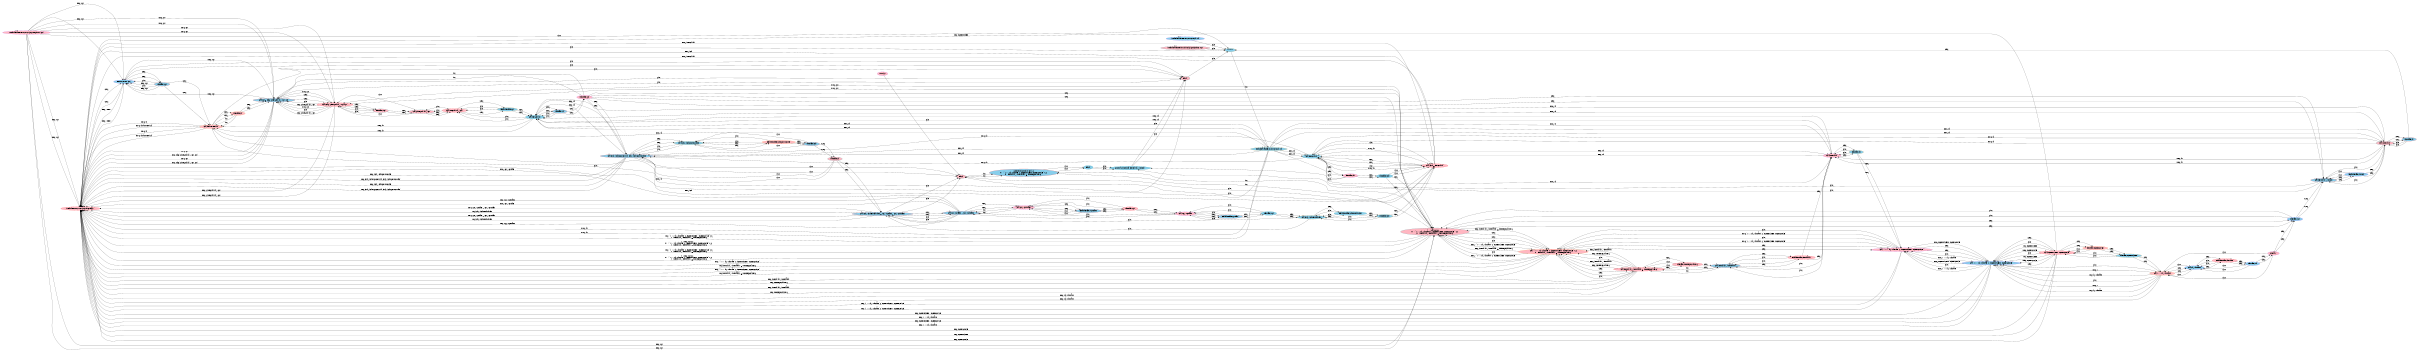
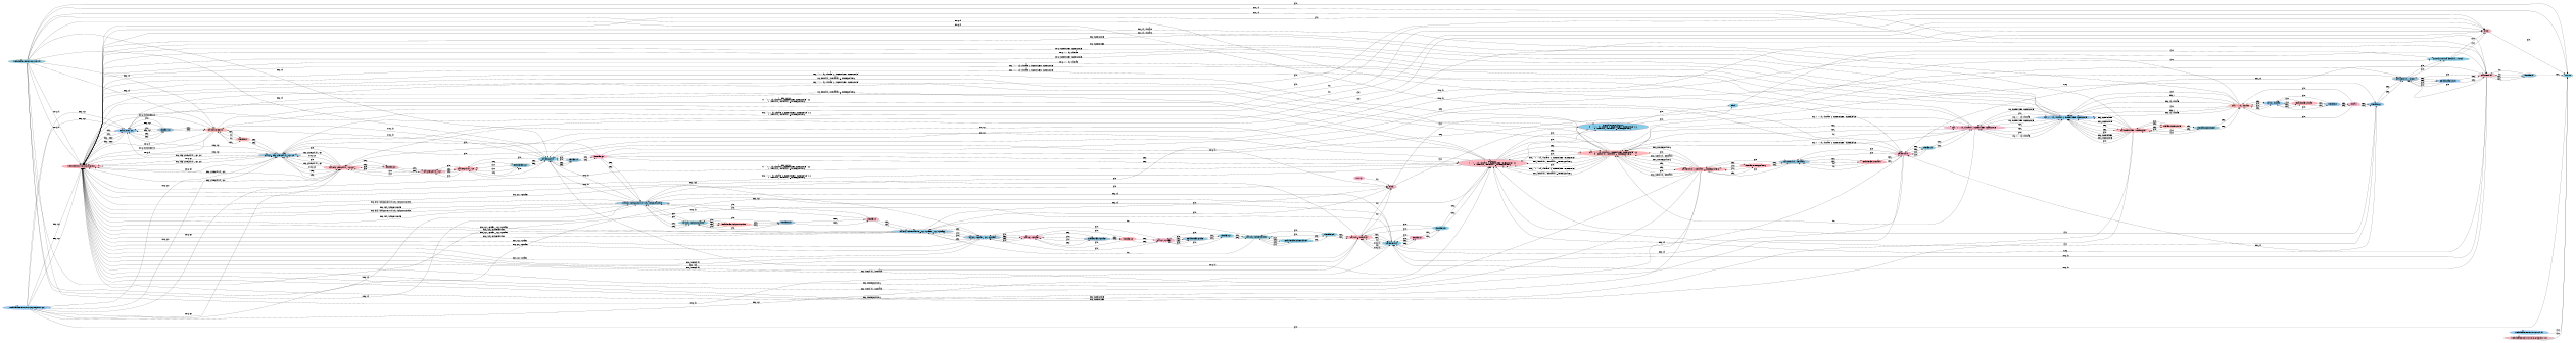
  digraph {
    rankdir=LR
    node [color=red fillcolor=skyblue style=filled]
    edge [arrowhead=box]
    n1 [fillcolor=lightpink label="(MethodReturn,struct ipv6_txoptions *)"]
    n2 [color=purple label="(Return,return opt;)"]
    1000100 [color=darkorange]
    n4 [color=teal fillcolor=lightpink label="(Block,)"]
    n5 [label="(Identifier,opt)"]
    n6 [color=darkorange label="(MethodParameterIn,struct sock *sk)"]
    n7 [label="(Call,icsk->icsk_sync_mss(sk, icsk->icsk_pmtu_cookie))"]
    n8 [color=teal label="(Call,inet6_sk(sk))"]
    n9 [color=darkorange fillcolor=lightpink label="(Call,sk_dst_reset(sk))"]
    n10 [color=teal fillcolor=lightpink label="(Call,inet_sk(sk))"]
    n11 [color=purple fillcolor=lightpink label="(Call,inet_sk(sk))"]
    n12 [color=teal label="(Call,inet_csk(sk))"]
    n13 [color=darkorange label="(Call,icsk->icsk_pmtu_cookie)"]
    n14 [color=teal fillcolor=lightpink label="(Block,)"]
    n15 [fillcolor=lightpink label="(Call,inet6_sk(sk)->opt)"]
    n16 [label="(Identifier,sk)"]
    n17 [color=darkorange fillcolor=lightpink label="(Identifier,sk)"]
    n18 [label="(Call,inet_sk(sk)->is_icsk)"]
    n19 [label="(Identifier,sk)"]
    n20 [color=darkorange label="(Identifier,sk)"]
    n21 [label="(Call,inet_sk(sk)->inet_daddr)"]
    n22 [fillcolor=lightpink label="(Call,*icsk = inet_csk(sk))"]
    n23 [color=purple fillcolor=lightpink label="(Identifier,sk)"]
    n24 [color=purple label="(MethodParameterOut,struct sock *sk)"]
    n25 [color=teal fillcolor=lightpink label="(Identifier,sk)"]
    n26 [label="(Call,icsk->icsk_ext_hdr_len = opt->opt_flen + opt->opt_nflen)"]
    n27 [label="(Call,opt->opt_flen + opt->opt_nflen)"]
    n28 [color=darkorange fillcolor=lightpink label="(FieldIdentifier,icsk_pmtu_cookie)"]
    n29 [label="(Identifier,icsk)"]
    n30 [label="(ControlStructure,if (opt &&\n\t\t    !((1 << sk->sk_state) & (TCPF_LISTEN | TCPF_CLOSE)) &&\n\t\t    inet_sk(sk)->inet_daddr != LOOPBACK4_IPV6))"]
    n31 [label="(Call,opt = xchg(&inet6_sk(sk)->opt, opt))"]
    n32 [fillcolor=lightpink label="(Call,xchg(&inet6_sk(sk)->opt, opt))"]
    n33 [color=teal fillcolor=lightpink label="(Identifier,opt)"]
    n34 [color=purple fillcolor=lightpink label="(Identifier,opt)"]
    n35 [color=teal fillcolor=lightpink label="(Call,opt &&\n\t\t    !((1 << sk->sk_state) & (TCPF_LISTEN | TCPF_CLOSE)) &&\n\t\t    inet_sk(sk)->inet_daddr != LOOPBACK4_IPV6)"]
    n36 [color=teal label="(ControlStructure,if (inet_sk(sk)->is_icsk))"]
    n37 [color=purple label="(FieldIdentifier,is_icsk)"]
    n38 [color=purple label="(Identifier,opt)"]
    n39 [color=darkorange fillcolor=lightpink label="(Call,!((1 << sk->sk_state) & (TCPF_LISTEN | TCPF_CLOSE)) &&\n\t\t    inet_sk(sk)->inet_daddr != LOOPBACK4_IPV6)"]
    n40 [color=teal fillcolor=lightpink label="(Call,&inet6_sk(sk)->opt)"]
    n41 [color=darkorange label="(FieldIdentifier,opt)"]
-   n42 [color=purple fillcolor=lightpink label="(MethodParameterIn,struct ipv6_txoptions *opt)"]
+   n42 [color=purple label="(MethodParameterIn,struct ipv6_txoptions *opt)"]
    n43 [color=teal fillcolor=lightpink label="(MethodParameterOut,struct ipv6_txoptions *opt)"]
    n44 [color=teal label="(Block,)"]
    n45 [color=purple fillcolor=lightpink label="(Call,!((1 << sk->sk_state) & (TCPF_LISTEN | TCPF_CLOSE)))"]
    n46 [fillcolor=lightpink label="(Call,inet_sk(sk)->inet_daddr != LOOPBACK4_IPV6)"]
    n47 [color=purple label="(Call,sk->sk_state)"]
    n48 [fillcolor=lightpink label="(FieldIdentifier,sk_state)"]
    n49 [color=darkorange fillcolor=lightpink label="(Call,1 << sk->sk_state)"]
    n50 [color=purple label="(Identifier,sk)"]
    n51 [color=purple label="(Call,(1 << sk->sk_state) & (TCPF_LISTEN | TCPF_CLOSE))"]
    n52 [color=purple fillcolor=lightpink label="(Literal,1)"]
    n53 [fillcolor=lightpink label="(Call,TCPF_LISTEN | TCPF_CLOSE)"]
    n54 [color=darkorange fillcolor=lightpink label="(Identifier,TCPF_CLOSE)"]
    n55 [color=darkorange label="(Identifier,TCPF_LISTEN)"]
    n56 [fillcolor=lightpink label="(Identifier,LOOPBACK4_IPV6)"]
    n57 [fillcolor=lightpink label="(FieldIdentifier,inet_daddr)"]
    n58 [color=teal label="(Identifier,icsk)"]
    n59 [color=purple fillcolor=lightpink label="(Call,opt->opt_nflen)"]
    n60 [label="(FieldIdentifier,opt_nflen)"]
    n61 [color=purple fillcolor=lightpink label="(Call,opt->opt_flen)"]
    n62 [label="(FieldIdentifier,opt_flen)"]
    n63 [color=teal label="(Identifier,opt)"]
    n64 [color=darkorange label="(Call,icsk->icsk_ext_hdr_len)"]
    n65 [color=teal label="(FieldIdentifier,icsk_ext_hdr_len)"]
    n66 [color=darkorange label="(Identifier,icsk)"]
    n67 [fillcolor=lightpink label="(Identifier,opt)"]
    1000131 [color=purple fillcolor=lightpink]
    n1 -> n2 [arrowhead=diamond label="CFG: "]
    n1 -> n2 [label="CFG: "]
    n1 -> 1000100 [arrowhead=diamond label="AST: "]
    n2 -> n1 [arrowhead=diamond label="DDG: <RET>"]
    n2 -> n1 [arrowhead=diamond label="DDG: <RET>"]
    n2 -> n4 [label="AST: "]
    n2 -> n4 [label="AST: "]
    n2 -> n5 [label="CFG: "]
    n2 -> n5 [label="CFG: "]
    n4 -> 1000100 [label="AST: "]
    n5 -> n2 [label="AST: "]
    n5 -> n2 [arrowhead=diamond label="DDG: opt"]
    n5 -> n2 [label="AST: "]
    n5 -> n2 [label="DDG: opt"]
    n5 -> n9 [arrowhead=diamond label="CFG: "]
    n5 -> n9 [label="CFG: "]
    n6 -> n1 [label="DDG: sk"]
    n6 -> n1 [label="DDG: sk"]
-   1000100 -> n6 [label="AST: "]
+   n6 -> 1000100 [label="AST: "]
    n6 -> n7 [arrowhead=diamond label="DDG: sk"]
    n6 -> n7 [arrowhead=diamond label="DDG: sk"]
    n6 -> n8 [arrowhead=diamond label="DDG: sk"]
    n6 -> n8 [label="DDG: sk"]
    n6 -> n9 [label="DDG: sk"]
    n6 -> n9 [arrowhead=diamond label="DDG: sk"]
    n6 -> n10 [label="DDG: sk"]
    n6 -> n10 [arrowhead=diamond label="DDG: sk"]
    n6 -> n11 [label="DDG: sk"]
    n6 -> n11 [label="DDG: sk"]
    n6 -> n12 [label="DDG: sk"]
    n6 -> n12 [label="DDG: sk"]
    n7 -> n1 [label="DDG: icsk->icsk_pmtu_cookie"]
    n7 -> n1 [arrowhead=diamond label="DDG: icsk->icsk_sync_mss(sk, icsk->icsk_pmtu_cookie)"]
    n7 -> n1 [label="DDG: icsk->icsk_pmtu_cookie"]
    n7 -> n1 [label="DDG: icsk->icsk_sync_mss(sk, icsk->icsk_pmtu_cookie)"]
    n7 -> n8 [label="DDG: sk"]
    n7 -> n8 [arrowhead=diamond label="DDG: sk"]
    n7 -> n13 [label="CFG: "]
    n7 -> n13 [arrowhead=diamond label="CFG: "]
    n7 -> n14 [label="AST: "]
    n7 -> n14 [label="AST: "]
    n8 -> n9 [arrowhead=diamond label="DDG: sk"]
    n8 -> n9 [arrowhead=diamond label="DDG: sk"]
    n8 -> n15 [label="AST: "]
    n8 -> n15 [label="AST: "]
    n8 -> n16 [label="CFG: "]
    n8 -> n16 [label="CFG: "]
    n9 -> n1 [arrowhead=diamond label="DDG: sk"]
    n9 -> n1 [label="DDG: sk_dst_reset(sk)"]
    n9 -> n1 [arrowhead=diamond label="DDG: sk"]
    n9 -> n1 [arrowhead=diamond label="DDG: sk_dst_reset(sk)"]
    n9 -> n4 [label="AST: "]
    n9 -> n4 [arrowhead=diamond label="AST: "]
    n9 -> n17 [arrowhead=diamond label="CFG: "]
    n9 -> n17 [label="CFG: "]
    n10 -> n8 [arrowhead=diamond label="DDG: sk"]
    n10 -> n8 [arrowhead=diamond label="DDG: sk"]
    n10 -> n11 [arrowhead=diamond label="DDG: sk"]
    n10 -> n11 [label="DDG: sk"]
    n10 -> n12 [label="DDG: sk"]
    n10 -> n12 [arrowhead=diamond label="DDG: sk"]
    n10 -> n18 [arrowhead=diamond label="AST: "]
    n10 -> n18 [label="AST: "]
    n10 -> n19 [arrowhead=diamond label="CFG: "]
    n10 -> n19 [arrowhead=diamond label="CFG: "]
    n11 -> n8 [arrowhead=diamond label="DDG: sk"]
    n11 -> n8 [arrowhead=diamond label="DDG: sk"]
    n11 -> n12 [arrowhead=diamond label="DDG: sk"]
    n11 -> n12 [arrowhead=diamond label="DDG: sk"]
    n11 -> n20 [arrowhead=diamond label="CFG: "]
    n11 -> n20 [label="CFG: "]
    n11 -> n21 [label="AST: "]
    n11 -> n21 [label="AST: "]
    n12 -> n7 [label="DDG: sk"]
    n12 -> n7 [arrowhead=diamond label="DDG: sk"]
    n12 -> n22 [arrowhead=diamond label="AST: "]
    n12 -> n22 [label="DDG: sk"]
    n12 -> n22 [arrowhead=diamond label="AST: "]
    n12 -> n22 [label="DDG: sk"]
    n12 -> n23 [arrowhead=diamond label="CFG: "]
    n12 -> n23 [label="CFG: "]
    n13 -> n7 [arrowhead=diamond label="AST: "]
    n13 -> n7 [label="AST: "]
    n13 -> n28 [label="CFG: "]
    n13 -> n28 [label="CFG: "]
    n14 -> n30 [label="AST: "]
    n14 -> n30 [label="AST: "]
    n15 -> n40 [label="AST: "]
    n15 -> n40 [label="AST: "]
    n15 -> n41 [arrowhead=diamond label="CFG: "]
    n15 -> n41 [arrowhead=diamond label="CFG: "]
    n16 -> n8 [arrowhead=diamond label="AST: "]
    n16 -> n8 [arrowhead=diamond label="AST: "]
    n16 -> n34 [arrowhead=diamond label="CFG: "]
    n16 -> n34 [label="CFG: "]
    n17 -> n9 [arrowhead=diamond label="AST: "]
    n17 -> n9 [label="AST: "]
    n17 -> n31 [arrowhead=diamond label="CFG: "]
    n17 -> n31 [arrowhead=diamond label="CFG: "]
    n18 -> n36 [arrowhead=diamond label="AST: "]
    n18 -> n36 [label="AST: "]
    n18 -> n37 [arrowhead=diamond label="CFG: "]
    n18 -> n37 [arrowhead=diamond label="CFG: "]
    n19 -> 1000100 [label="CFG: "]
    n19 -> n10 [arrowhead=diamond label="AST: "]
    n19 -> n10 [label="AST: "]
    n20 -> n11 [label="AST: "]
    n20 -> n11 [arrowhead=diamond label="AST: "]
    n20 -> n45 [arrowhead=diamond label="CFG: "]
    n20 -> n45 [arrowhead=diamond label="CFG: "]
    n21 -> n46 [label="AST: "]
    n21 -> n46 [arrowhead=diamond label="AST: "]
    n21 -> n57 [arrowhead=diamond label="CFG: "]
    n21 -> n57 [label="CFG: "]
    n22 -> n1 [arrowhead=diamond label="DDG: inet_csk(sk)"]
    n22 -> n1 [arrowhead=diamond label="DDG: icsk"]
    n22 -> n1 [arrowhead=diamond label="DDG: inet_csk(sk)"]
    n22 -> n1 [label="DDG: icsk"]
    n22 -> n12 [label="CFG: "]
    n22 -> n12 [arrowhead=diamond label="CFG: "]
    n22 -> n14 [label="AST: "]
    n22 -> n14 [label="AST: "]
    n23 -> n12 [arrowhead=diamond label="AST: "]
    n23 -> n12 [label="AST: "]
    n23 -> n58 [arrowhead=diamond label="CFG: "]
    n23 -> n58 [arrowhead=diamond label="CFG: "]
    n24 -> 1000100 [arrowhead=diamond label="AST: "]
    n25 -> n7 [label="AST: "]
    n25 -> n7 [arrowhead=diamond label="AST: "]
    n25 -> n26 [label="CFG: "]
    n25 -> n26 [arrowhead=diamond label="CFG: "]
    n26 -> n1 [label="DDG: opt->opt_flen + opt->opt_nflen"]
    n26 -> n1 [label="DDG: icsk->icsk_ext_hdr_len"]
    n26 -> n1 [arrowhead=diamond label="DDG: opt->opt_flen + opt->opt_nflen"]
    n26 -> n1 [label="DDG: icsk->icsk_ext_hdr_len"]
    n26 -> n14 [label="AST: "]
    n26 -> n14 [label="AST: "]
    n26 -> n27 [arrowhead=diamond label="CFG: "]
    n26 -> n27 [label="CFG: "]
    n27 -> n1 [label="DDG: opt->opt_flen"]
    n27 -> n1 [label="DDG: opt->opt_nflen"]
    n27 -> n1 [label="DDG: opt->opt_flen"]
    n27 -> n1 [label="DDG: opt->opt_nflen"]
    n27 -> n26 [label="AST: "]
    n27 -> n26 [arrowhead=diamond label="AST: "]
    n27 -> n59 [label="CFG: "]
    n27 -> n59 [arrowhead=diamond label="CFG: "]
    n28 -> n13 [arrowhead=diamond label="AST: "]
    n28 -> n13 [label="AST: "]
    n28 -> n29 [label="CFG: "]
    n28 -> n29 [label="CFG: "]
    n29 -> n13 [label="AST: "]
    n29 -> n13 [arrowhead=diamond label="AST: "]
    n29 -> n25 [arrowhead=diamond label="CFG: "]
    n29 -> n25 [label="CFG: "]
    n30 -> n44 [arrowhead=diamond label="AST: "]
    n30 -> n44 [arrowhead=diamond label="AST: "]
    n31 -> n1 [arrowhead=diamond label="DDG: opt"]
    n31 -> n1 [arrowhead=diamond label="DDG: xchg(&inet6_sk(sk)->opt, opt)"]
    n31 -> n1 [label="DDG: opt"]
    n31 -> n1 [arrowhead=diamond label="DDG: xchg(&inet6_sk(sk)->opt, opt)"]
    n31 -> n2 [label="DDG: opt"]
    n31 -> n2 [arrowhead=diamond label="DDG: opt"]
    n31 -> n4 [arrowhead=diamond label="AST: "]
    n31 -> n4 [label="AST: "]
    n31 -> n32 [arrowhead=diamond label="CFG: "]
    n31 -> n32 [arrowhead=diamond label="CFG: "]
    n32 -> n1 [label="DDG: &inet6_sk(sk)->opt"]
    n32 -> n1 [label="DDG: &inet6_sk(sk)->opt"]
    n32 -> n31 [label="AST: "]
    n32 -> n31 [label="DDG: &inet6_sk(sk)->opt"]
    n32 -> n31 [label="DDG: opt"]
    n32 -> n31 [label="AST: "]
    n32 -> n31 [arrowhead=diamond label="DDG: &inet6_sk(sk)->opt"]
    n32 -> n31 [arrowhead=diamond label="DDG: opt"]
    n32 -> n33 [label="CFG: "]
    n32 -> n33 [label="CFG: "]
    n33 -> n32 [arrowhead=diamond label="AST: "]
    n33 -> n32 [arrowhead=diamond label="AST: "]
    n33 -> n40 [label="CFG: "]
    n33 -> n40 [arrowhead=diamond label="CFG: "]
    n34 -> n7 [arrowhead=diamond label="CFG: "]
    n34 -> n7 [arrowhead=diamond label="CFG: "]
    n34 -> n18 [label="CFG: "]
    n34 -> n18 [label="CFG: "]
    n34 -> n31 [arrowhead=diamond label="AST: "]
    n34 -> n31 [arrowhead=diamond label="AST: "]
    n34 -> n35 [label="CFG: "]
    n34 -> n35 [label="CFG: "]
    n35 -> n1 [label="DDG: !((1 << sk->sk_state) & (TCPF_LISTEN | TCPF_CLOSE)) &&\n\t\t    inet_sk(sk)->inet_daddr != LOOPBACK4_IPV6"]
    n35 -> n1 [arrowhead=diamond label="DDG: opt &&\n\t\t    !((1 << sk->sk_state) & (TCPF_LISTEN | TCPF_CLOSE)) &&\n\t\t    inet_sk(sk)->inet_daddr != LOOPBACK4_IPV6"]
    n35 -> n1 [label="DDG: !((1 << sk->sk_state) & (TCPF_LISTEN | TCPF_CLOSE)) &&\n\t\t    inet_sk(sk)->inet_daddr != LOOPBACK4_IPV6"]
    n35 -> n1 [arrowhead=diamond label="DDG: opt &&\n\t\t    !((1 << sk->sk_state) & (TCPF_LISTEN | TCPF_CLOSE)) &&\n\t\t    inet_sk(sk)->inet_daddr != LOOPBACK4_IPV6"]
    n35 -> n30 [label="AST: "]
    n35 -> n30 [arrowhead=diamond label="AST: "]
    n35 -> n32 [arrowhead=diamond label="DDG: opt"]
    n35 -> n32 [label="DDG: opt"]
    n35 -> n38 [arrowhead=diamond label="CFG: "]
    n35 -> n38 [label="CFG: "]
    n35 -> n39 [label="CFG: "]
    n35 -> n39 [label="CFG: "]
    n36 -> n4 [arrowhead=diamond label="AST: "]
    n36 -> n4 [arrowhead=diamond label="AST: "]
    n37 -> n10 [arrowhead=diamond label="CFG: "]
    n37 -> n10 [arrowhead=diamond label="CFG: "]
    n37 -> n18 [arrowhead=diamond label="AST: "]
    n37 -> n18 [label="AST: "]
    n38 -> n18 [arrowhead=diamond label="CFG: "]
    n38 -> n18 [label="CFG: "]
    n38 -> n35 [label="AST: "]
    n38 -> n35 [label="AST: "]
    n39 -> n1 [label="DDG: !((1 << sk->sk_state) & (TCPF_LISTEN | TCPF_CLOSE))"]
    n39 -> n1 [label="DDG: inet_sk(sk)->inet_daddr != LOOPBACK4_IPV6"]
    n39 -> n1 [label="DDG: !((1 << sk->sk_state) & (TCPF_LISTEN | TCPF_CLOSE))"]
    n39 -> n1 [label="DDG: inet_sk(sk)->inet_daddr != LOOPBACK4_IPV6"]
    n39 -> n35 [arrowhead=diamond label="AST: "]
    n39 -> n35 [label="DDG: !((1 << sk->sk_state) & (TCPF_LISTEN | TCPF_CLOSE))"]
    n39 -> n35 [label="DDG: inet_sk(sk)->inet_daddr != LOOPBACK4_IPV6"]
    n39 -> n35 [arrowhead=diamond label="AST: "]
    n39 -> n35 [label="DDG: !((1 << sk->sk_state) & (TCPF_LISTEN | TCPF_CLOSE))"]
    n39 -> n35 [arrowhead=diamond label="DDG: inet_sk(sk)->inet_daddr != LOOPBACK4_IPV6"]
    n39 -> n45 [arrowhead=diamond label="CFG: "]
    n39 -> n45 [label="CFG: "]
    n39 -> n46 [label="CFG: "]
    n39 -> n46 [label="CFG: "]
    n40 -> n15 [label="CFG: "]
    n40 -> n15 [arrowhead=diamond label="CFG: "]
    n40 -> n32 [arrowhead=diamond label="AST: "]
    n40 -> n32 [arrowhead=diamond label="AST: "]
    n41 -> n8 [label="CFG: "]
    n41 -> n8 [label="CFG: "]
    n41 -> n15 [label="AST: "]
    n41 -> n15 [label="AST: "]
    n42 -> n1 [arrowhead=diamond label="DDG: opt"]
    n42 -> n1 [label="DDG: opt"]
    n42 -> n2 [arrowhead=diamond label="DDG: opt"]
    n42 -> n2 [arrowhead=diamond label="DDG: opt"]
    n42 -> 1000100 [arrowhead=diamond label="AST: "]
    n42 -> n31 [label="DDG: opt"]
    n42 -> n31 [label="DDG: opt"]
    n42 -> n32 [label="DDG: opt"]
    n42 -> n32 [label="DDG: opt"]
    n42 -> n35 [arrowhead=diamond label="DDG: opt"]
    n42 -> n35 [label="DDG: opt"]
    n43 -> 1000100 [arrowhead=diamond label="AST: "]
    n44 -> n36 [arrowhead=diamond label="AST: "]
    n44 -> n36 [label="AST: "]
    n45 -> n1 [label="DDG: (1 << sk->sk_state) & (TCPF_LISTEN | TCPF_CLOSE)"]
    n45 -> n1 [label="DDG: (1 << sk->sk_state) & (TCPF_LISTEN | TCPF_CLOSE)"]
    n45 -> n39 [arrowhead=diamond label="AST: "]
    n45 -> n39 [arrowhead=diamond label="DDG: (1 << sk->sk_state) & (TCPF_LISTEN | TCPF_CLOSE)"]
    n45 -> n39 [label="AST: "]
    n45 -> n39 [label="DDG: (1 << sk->sk_state) & (TCPF_LISTEN | TCPF_CLOSE)"]
    n45 -> n51 [arrowhead=diamond label="CFG: "]
    n45 -> n51 [label="CFG: "]
    n46 -> n1 [arrowhead=diamond label="DDG: inet_sk(sk)->inet_daddr"]
    n46 -> n1 [arrowhead=diamond label="DDG: LOOPBACK4_IPV6"]
    n46 -> n1 [arrowhead=diamond label="DDG: inet_sk(sk)->inet_daddr"]
    n46 -> n1 [label="DDG: LOOPBACK4_IPV6"]
    n46 -> n39 [arrowhead=diamond label="AST: "]
    n46 -> n39 [label="DDG: inet_sk(sk)->inet_daddr"]
    n46 -> n39 [label="DDG: LOOPBACK4_IPV6"]
    n46 -> n39 [arrowhead=diamond label="AST: "]
    n46 -> n39 [label="DDG: inet_sk(sk)->inet_daddr"]
    n46 -> n39 [arrowhead=diamond label="DDG: LOOPBACK4_IPV6"]
    n46 -> n56 [label="CFG: "]
    n46 -> n56 [label="CFG: "]
    n47 -> n48 [label="CFG: "]
    n47 -> n48 [arrowhead=diamond label="CFG: "]
    n47 -> n49 [arrowhead=diamond label="AST: "]
    n47 -> n49 [arrowhead=diamond label="AST: "]
    n48 -> n47 [label="AST: "]
    n48 -> n47 [arrowhead=diamond label="AST: "]
    n48 -> n50 [arrowhead=diamond label="CFG: "]
    n48 -> n50 [arrowhead=diamond label="CFG: "]
    n49 -> n1 [arrowhead=diamond label="DDG: sk->sk_state"]
    n49 -> n1 [label="DDG: sk->sk_state"]
    n49 -> n47 [label="CFG: "]
    n49 -> n47 [label="CFG: "]
    n49 -> n51 [label="AST: "]
    n49 -> n51 [label="DDG: 1"]
    n49 -> n51 [label="DDG: sk->sk_state"]
    n49 -> n51 [arrowhead=diamond label="AST: "]
    n49 -> n51 [arrowhead=diamond label="DDG: 1"]
    n49 -> n51 [arrowhead=diamond label="DDG: sk->sk_state"]
    n50 -> n47 [arrowhead=diamond label="AST: "]
    n50 -> n47 [arrowhead=diamond label="AST: "]
    n50 -> n52 [label="CFG: "]
    n50 -> n52 [arrowhead=diamond label="CFG: "]
    n51 -> n1 [arrowhead=diamond label="DDG: TCPF_LISTEN | TCPF_CLOSE"]
    n51 -> n1 [arrowhead=diamond label="DDG: 1 << sk->sk_state"]
    n51 -> n1 [label="DDG: TCPF_LISTEN | TCPF_CLOSE"]
    n51 -> n1 [arrowhead=diamond label="DDG: 1 << sk->sk_state"]
    n51 -> n45 [label="AST: "]
    n51 -> n45 [label="DDG: 1 << sk->sk_state"]
    n51 -> n45 [label="DDG: TCPF_LISTEN | TCPF_CLOSE"]
    n51 -> n45 [arrowhead=diamond label="AST: "]
    n51 -> n45 [label="DDG: 1 << sk->sk_state"]
    n51 -> n45 [label="DDG: TCPF_LISTEN | TCPF_CLOSE"]
    n51 -> n53 [arrowhead=diamond label="CFG: "]
    n51 -> n53 [arrowhead=diamond label="CFG: "]
    n52 -> n38 [label="CFG: "]
    n52 -> n38 [label="CFG: "]
    n52 -> n49 [arrowhead=diamond label="AST: "]
    n52 -> n49 [arrowhead=diamond label="AST: "]
    n53 -> n1 [label="DDG: TCPF_CLOSE"]
    n53 -> n1 [label="DDG: TCPF_LISTEN"]
    n53 -> n1 [arrowhead=diamond label="DDG: TCPF_CLOSE"]
    n53 -> n1 [label="DDG: TCPF_LISTEN"]
    n53 -> n51 [label="AST: "]
    n53 -> n51 [label="DDG: TCPF_LISTEN"]
    n53 -> n51 [arrowhead=diamond label="DDG: TCPF_CLOSE"]
    n53 -> n51 [label="AST: "]
    n53 -> n51 [label="DDG: TCPF_LISTEN"]
    n53 -> n51 [label="DDG: TCPF_CLOSE"]
    n53 -> n54 [label="CFG: "]
    n53 -> n54 [label="CFG: "]
    n54 -> n53 [label="AST: "]
    n54 -> n53 [label="AST: "]
    n54 -> n55 [arrowhead=diamond label="CFG: "]
    n54 -> n55 [label="CFG: "]
    n55 -> n49 [label="CFG: "]
    n55 -> n49 [arrowhead=diamond label="CFG: "]
    n55 -> n53 [arrowhead=diamond label="AST: "]
    n55 -> n53 [label="AST: "]
    n56 -> n21 [label="CFG: "]
    n56 -> n21 [arrowhead=diamond label="CFG: "]
    n56 -> n46 [label="AST: "]
    n56 -> n46 [label="AST: "]
    n57 -> n11 [arrowhead=diamond label="CFG: "]
    n57 -> n11 [arrowhead=diamond label="CFG: "]
    n57 -> n21 [label="AST: "]
    n57 -> n21 [label="AST: "]
    n58 -> n22 [label="AST: "]
    n58 -> n22 [arrowhead=diamond label="AST: "]
    n58 -> n35 [label="CFG: "]
    n58 -> n35 [arrowhead=diamond label="CFG: "]
    n59 -> n27 [label="AST: "]
    n59 -> n27 [arrowhead=diamond label="AST: "]
    n59 -> n60 [arrowhead=diamond label="CFG: "]
    n59 -> n60 [label="CFG: "]
    n60 -> n59 [arrowhead=diamond label="AST: "]
    n60 -> n59 [label="AST: "]
    n60 -> n67 [label="CFG: "]
    n60 -> n67 [arrowhead=diamond label="CFG: "]
    n61 -> n27 [arrowhead=diamond label="AST: "]
    n61 -> n27 [label="AST: "]
    n61 -> n62 [arrowhead=diamond label="CFG: "]
    n61 -> n62 [label="CFG: "]
    n62 -> n61 [arrowhead=diamond label="AST: "]
    n62 -> n61 [arrowhead=diamond label="AST: "]
    n62 -> n63 [arrowhead=diamond label="CFG: "]
    n62 -> n63 [arrowhead=diamond label="CFG: "]
    n63 -> n61 [label="AST: "]
    n63 -> n61 [arrowhead=diamond label="AST: "]
    n63 -> n64 [arrowhead=diamond label="CFG: "]
    n63 -> n64 [arrowhead=diamond label="CFG: "]
    n64 -> n26 [arrowhead=diamond label="AST: "]
    n64 -> n26 [arrowhead=diamond label="AST: "]
    n64 -> n65 [arrowhead=diamond label="CFG: "]
    n64 -> n65 [arrowhead=diamond label="CFG: "]
    n65 -> n64 [arrowhead=diamond label="AST: "]
    n65 -> n64 [label="AST: "]
    n65 -> n66 [arrowhead=diamond label="CFG: "]
    n65 -> n66 [arrowhead=diamond label="CFG: "]
    n66 -> n22 [arrowhead=diamond label="CFG: "]
    n66 -> n22 [label="CFG: "]
    n66 -> n64 [label="AST: "]
    n66 -> n64 [arrowhead=diamond label="AST: "]
    n67 -> n59 [arrowhead=diamond label="AST: "]
    n67 -> n59 [label="AST: "]
    n67 -> n61 [label="CFG: "]
    n67 -> n61 [arrowhead=diamond label="CFG: "]
    1000131 -> n14 [arrowhead=diamond label="AST: "]
  }
